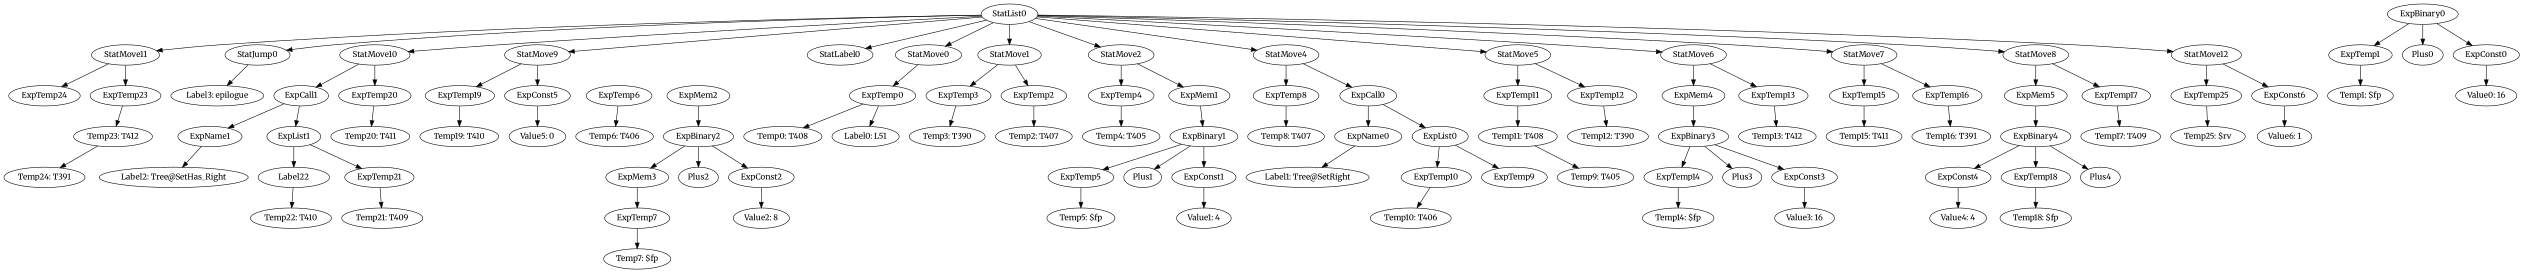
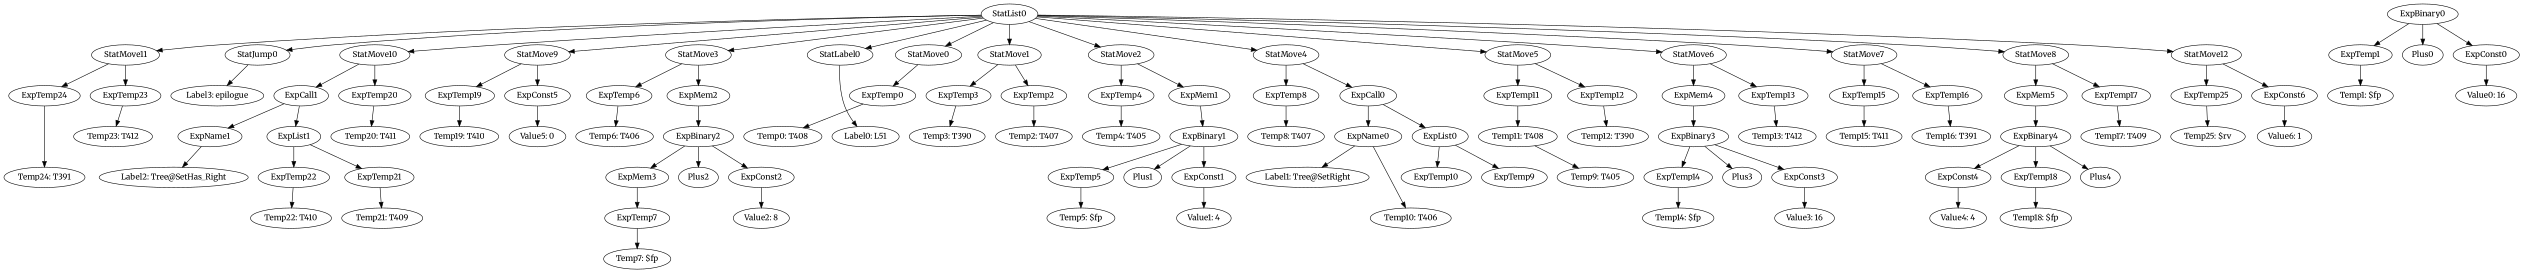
  digraph {
    fontname=Merriweather
    ordering=out
    node [fontname=Merriweather]
    edge [fontname=Merriweather]
    ExpTemp25
    "Temp25: $rv"
    ExpTemp24
    "Temp24: T391"
    StatMove11
    ExpTemp23
    "Temp23: T412"
    StatJump0
    "Label3: epilogue"
    ExpCall1
    ExpName1
    ExpList1
    "Label2: Tree@SetHas_Right"
-   ExpTemp22 [label=Label22]
+   ExpTemp22
    ExpTemp21
    "Temp22: T410"
    "Temp21: T409"
    StatMove10
    ExpTemp20
    "Temp20: T411"
    StatMove9
    ExpTemp19
    ExpConst5
    "Temp19: T410"
    "Value5: 0"
    ExpConst4
    "Value4: 4"
    ExpTemp4
    "Temp4: T405"
+   StatMove3
    ExpTemp6
    ExpMem2
    "Temp6: T406"
    ExpBinary2
    ExpMem3
    Plus2
    ExpConst2
    ExpTemp11
    "Temp11: T408"
    "Temp9: T405"
    ExpTemp5
    "Temp5: $fp"
    ExpTemp1
    "Temp1: $fp"
    ExpTemp14
    "Temp14: $fp"
    ExpTemp3
    "Temp3: T390"
    ExpBinary0
    Plus0
    ExpConst0
    "Value0: 16"
    ExpMem4
    ExpBinary3
    Plus3
    ExpConst3
    "Value3: 16"
    ExpTemp7
    "Temp7: $fp"
    ExpTemp0
    "Temp0: T408"
    StatList0
    StatLabel0
    StatMove0
    StatMove1
    StatMove2
    StatMove4
    StatMove5
    StatMove6
    StatMove7
    StatMove8
    StatMove12
    "Label0: L51"
    ExpTemp2
    ExpMem1
    ExpTemp8
    ExpCall0
    ExpTemp12
    ExpTemp13
    ExpTemp15
    ExpTemp16
    ExpMem5
    ExpTemp17
    ExpConst6
    "Temp2: T407"
    ExpBinary1
    "Temp8: T407"
    ExpName0
    ExpList0
    "Temp12: T390"
    "Temp13: T412"
    "Temp15: T411"
    "Temp16: T391"
    ExpBinary4
    "Temp17: T409"
    "Value6: 1"
    ExpTemp18
    Plus4
    "Temp18: $fp"
    "Value2: 8"
    Plus1
    ExpConst1
    "Value1: 4"
    ExpTemp10
    "Temp10: T406"
    "Label1: Tree@SetRight"
    ExpTemp9
    ExpTemp25 -> "Temp25: $rv"
-   "Temp23: T412" -> "Temp24: T391"
+   ExpTemp24 -> "Temp24: T391"
    StatMove11 -> ExpTemp24
    StatMove11 -> ExpTemp23
    ExpTemp23 -> "Temp23: T412"
    StatJump0 -> "Label3: epilogue"
    ExpCall1 -> ExpName1
    ExpCall1 -> ExpList1
    ExpName1 -> "Label2: Tree@SetHas_Right"
    ExpList1 -> ExpTemp22
    ExpList1 -> ExpTemp21
    ExpTemp22 -> "Temp22: T410"
    ExpTemp21 -> "Temp21: T409"
    StatMove10 -> ExpCall1
    StatMove10 -> ExpTemp20
    ExpTemp20 -> "Temp20: T411"
    StatMove9 -> ExpTemp19
    StatMove9 -> ExpConst5
    ExpTemp19 -> "Temp19: T410"
    ExpConst5 -> "Value5: 0"
    ExpConst4 -> "Value4: 4"
    ExpTemp4 -> "Temp4: T405"
+   StatMove3 -> ExpTemp6
+   StatMove3 -> ExpMem2
    ExpTemp6 -> "Temp6: T406"
    ExpMem2 -> ExpBinary2
    ExpBinary2 -> ExpMem3
    ExpBinary2 -> Plus2
    ExpBinary2 -> ExpConst2
    ExpMem3 -> ExpTemp7
    ExpConst2 -> "Value2: 8"
    ExpTemp11 -> "Temp11: T408"
    "Temp11: T408" -> "Temp9: T405"
    ExpTemp5 -> "Temp5: $fp"
    ExpTemp1 -> "Temp1: $fp"
    ExpTemp14 -> "Temp14: $fp"
    ExpTemp3 -> "Temp3: T390"
    ExpBinary0 -> ExpTemp1
    ExpBinary0 -> Plus0
    ExpBinary0 -> ExpConst0
    ExpConst0 -> "Value0: 16"
    ExpMem4 -> ExpBinary3
    ExpBinary3 -> ExpTemp14
    ExpBinary3 -> Plus3
    ExpBinary3 -> ExpConst3
    ExpConst3 -> "Value3: 16"
    ExpTemp7 -> "Temp7: $fp"
    ExpTemp0 -> "Temp0: T408"
    StatList0 -> StatMove11
    StatList0 -> StatJump0
    StatList0 -> StatMove10
    StatList0 -> StatMove9
+   StatList0 -> StatMove3
    StatList0 -> StatLabel0
    StatList0 -> StatMove0
    StatList0 -> StatMove1
    StatList0 -> StatMove2
    StatList0 -> StatMove4
    StatList0 -> StatMove5
    StatList0 -> StatMove6
    StatList0 -> StatMove7
    StatList0 -> StatMove8
    StatList0 -> StatMove12
-   ExpTemp0 -> "Label0: L51"
+   StatLabel0 -> "Label0: L51"
    StatMove0 -> ExpTemp0
    StatMove1 -> ExpTemp3
    StatMove1 -> ExpTemp2
    StatMove2 -> ExpTemp4
    StatMove2 -> ExpMem1
    StatMove4 -> ExpTemp8
    StatMove4 -> ExpCall0
    StatMove5 -> ExpTemp11
    StatMove5 -> ExpTemp12
    StatMove6 -> ExpMem4
    StatMove6 -> ExpTemp13
    StatMove7 -> ExpTemp15
    StatMove7 -> ExpTemp16
    StatMove8 -> ExpMem5
    StatMove8 -> ExpTemp17
    StatMove12 -> ExpTemp25
    StatMove12 -> ExpConst6
    ExpTemp2 -> "Temp2: T407"
    ExpMem1 -> ExpBinary1
    ExpTemp8 -> "Temp8: T407"
    ExpCall0 -> ExpName0
    ExpCall0 -> ExpList0
    ExpTemp12 -> "Temp12: T390"
    ExpTemp13 -> "Temp13: T412"
    ExpTemp15 -> "Temp15: T411"
    ExpTemp16 -> "Temp16: T391"
    ExpMem5 -> ExpBinary4
    ExpTemp17 -> "Temp17: T409"
    ExpConst6 -> "Value6: 1"
    ExpBinary1 -> ExpTemp5
    ExpBinary1 -> Plus1
    ExpBinary1 -> ExpConst1
    ExpName0 -> "Label1: Tree@SetRight"
    ExpList0 -> ExpTemp10
    ExpList0 -> ExpTemp9
    ExpBinary4 -> ExpConst4
    ExpBinary4 -> ExpTemp18
    ExpBinary4 -> Plus4
    ExpTemp18 -> "Temp18: $fp"
    ExpConst1 -> "Value1: 4"
-   ExpTemp10 -> "Temp10: T406"
+   ExpName0 -> "Temp10: T406"
  }
